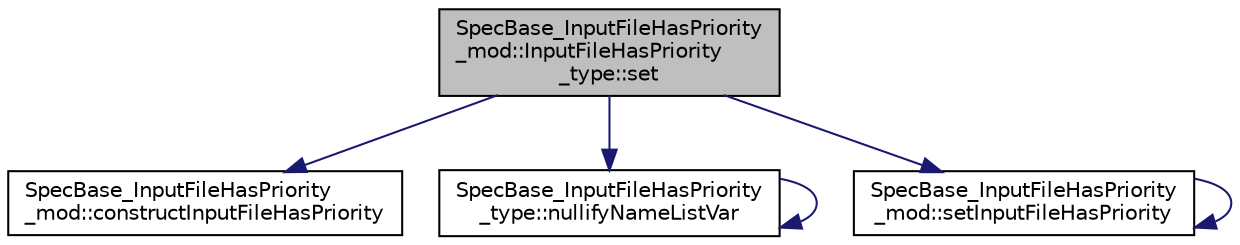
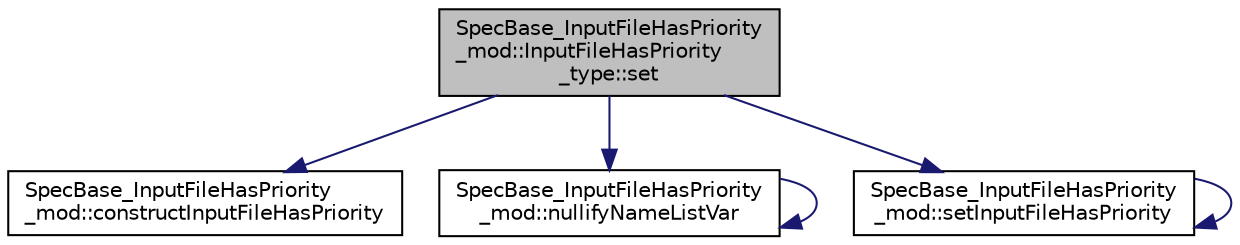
  digraph {
    rankdir=TB
    node [color=black fillcolor=white fontname=Helvetica fontsize=10 shape=record style=filled]
    edge [color=midnightblue fontname=Helvetica fontsize=10 labelfontname=Helvetica labelfontsize=10 style=solid]
    n1 [fillcolor=grey75 fontcolor=black height=0.2 label="SpecBase_InputFileHasPriority\l_mod::InputFileHasPriority\l_type::set" width=0.4]
    n2 [height=0.2 label="SpecBase_InputFileHasPriority\l_mod::constructInputFileHasPriority" width=0.4]
-   n3 [height=0.2 label="SpecBase_InputFileHasPriority\l_type::nullifyNameListVar" width=0.4]
+   n3 [height=0.2 label="SpecBase_InputFileHasPriority\l_mod::nullifyNameListVar" width=0.4]
    n4 [height=0.2 label="SpecBase_InputFileHasPriority\l_mod::setInputFileHasPriority" width=0.4]
    n1 -> n2
    n1 -> n3
    n1 -> n4
    n3 -> n3
    n4 -> n4
  }
